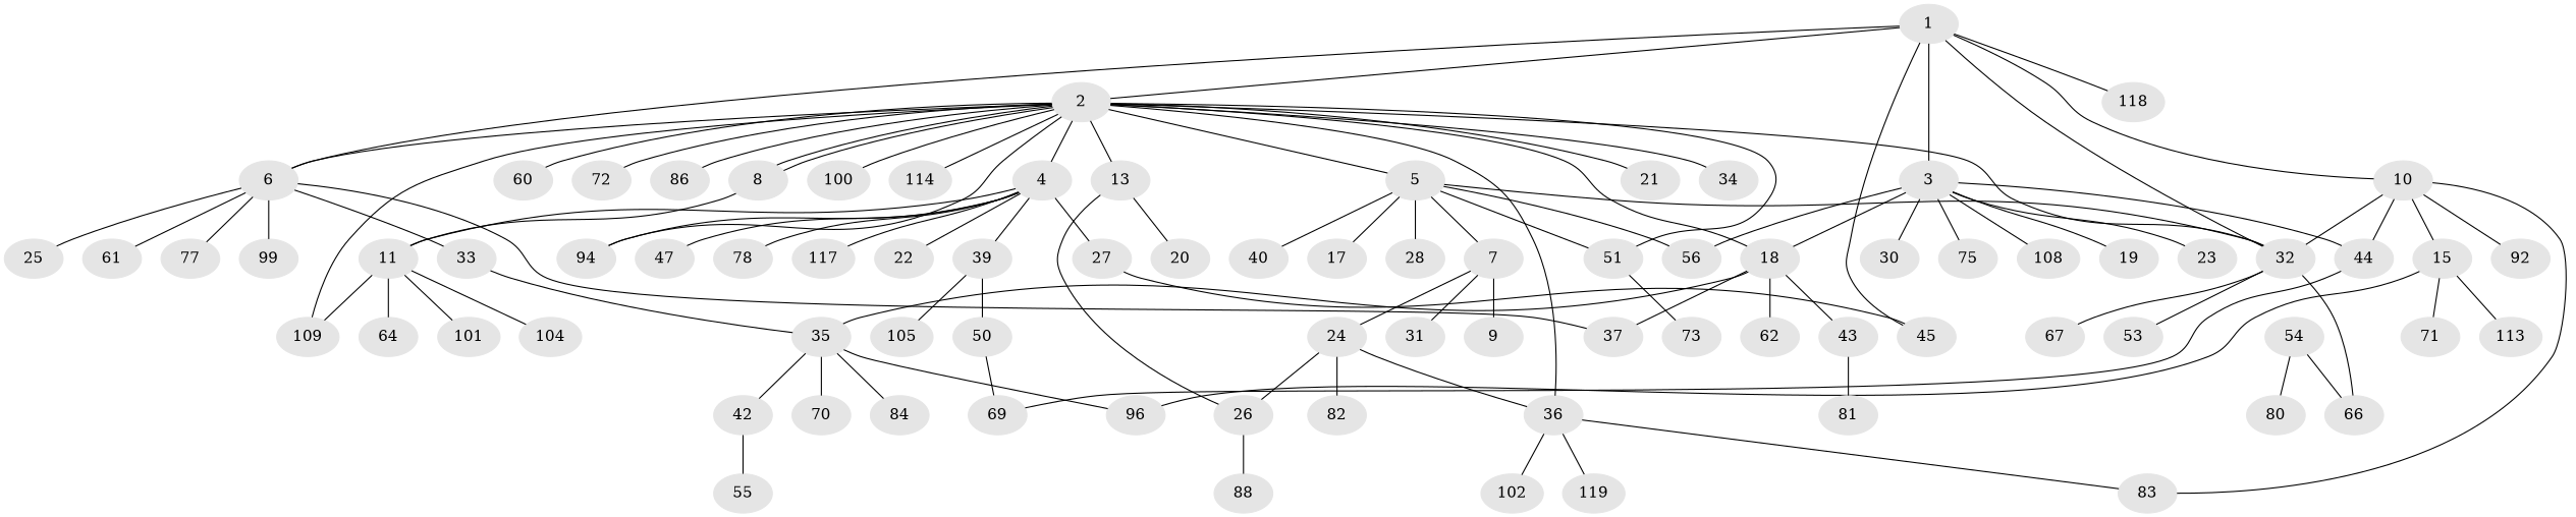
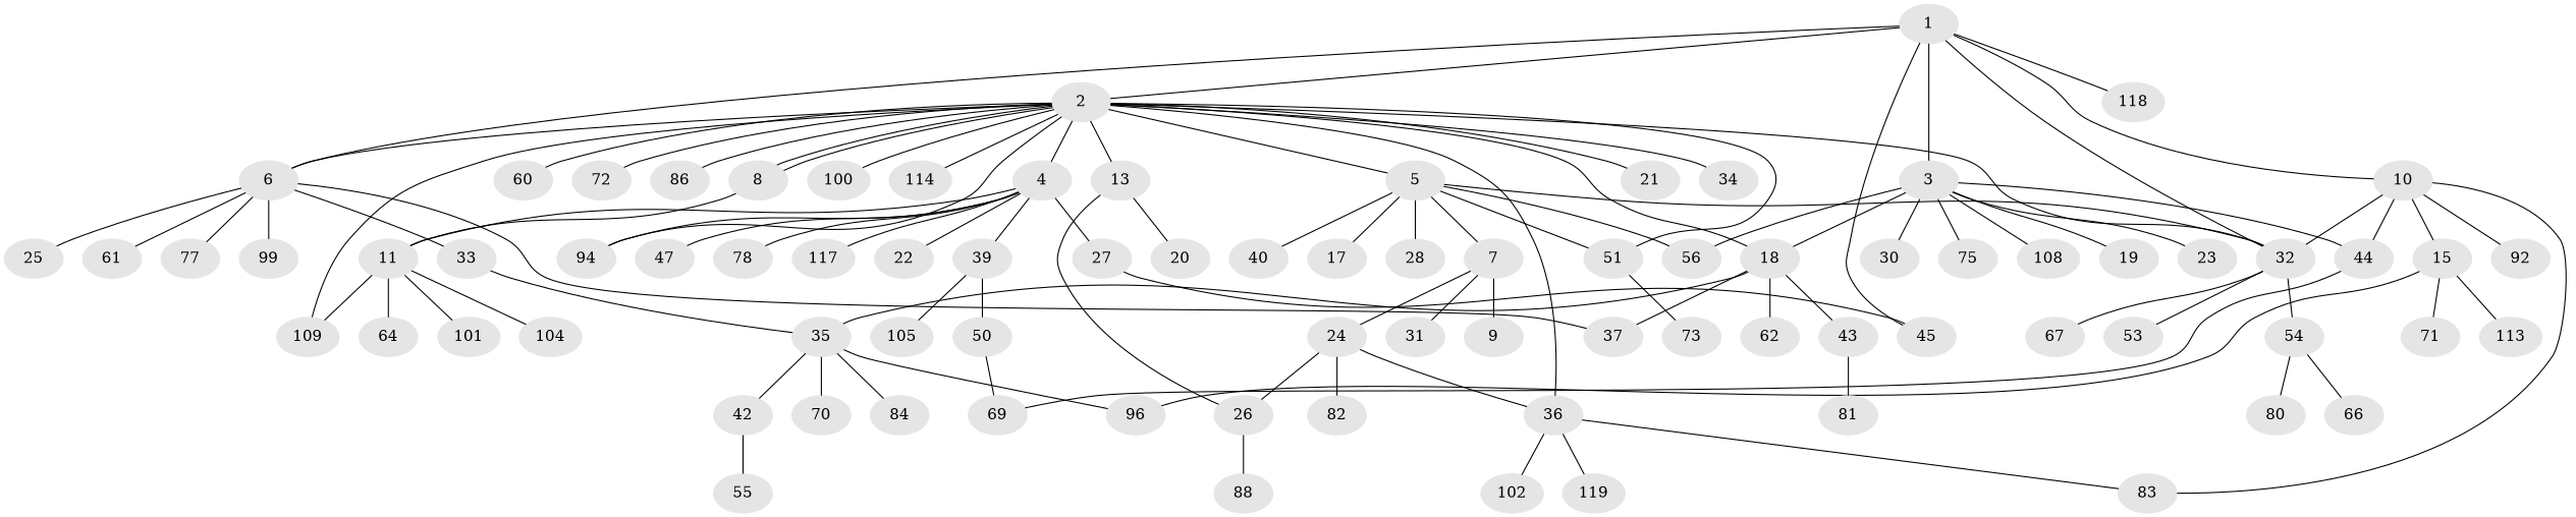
  graph {
    node [color=gray90 style=filled]
    2 [super="+14"]
    6
    32 [super="+41+120+103+46"]
    4
    5 [super="+74+107+76+106+12+16"]
    8
    13
    18 [super="+52+97+88+95"]
    21
    34
    36
    51
    60 [super="+65"]
    72
    86
    94
    100 [super="+112"]
    109
    114
    1
    3
    10
    45 [super="+68"]
    118
    19
    23
    30 [super="+85"]
    44
    56
    75
    108
    25
    33
    37
    61
    77 [super="+87"]
    99
    15
    83
    92
    53
    54
    67
    11
    22
    27 [super="+93+89"]
    39
    47
    78
    117
    7
    17 [super="+58+48"]
    28
    40
    20
    26
    35
    43
    62
    102
    119
    73
    69
    64
    101
    104
    50 [super="+59"]
    105
    9 [super="+91"]
    24 [super="+29"]
    31
    82
    71
    96
    113
    n76 [label=88]
    42
    70
    84
    81
    66
    80
    55
    2 -- 6
    2 -- 32
    2 -- 4
    2 -- 5 [weight=2]
    2 -- 8
    2 -- 8
    2 -- 13
    2 -- 18
    2 -- 21
    2 -- 34
    2 -- 36 [weight=2]
    2 -- 51
    2 -- 60
    2 -- 72
    2 -- 86
    2 -- 94
    2 -- 100
    2 -- 109
    2 -- 114
    6 -- 25
    6 -- 33
    6 -- 37
    6 -- 61
    6 -- 77
    6 -- 99
    32 -- 53
-   32 -- 66
+   32 -- 54
    32 -- 67
    4 -- 94
    4 -- 11
    4 -- 22
    4 -- 27
    4 -- 39
    4 -- 47
    4 -- 78
    4 -- 117
    5 -- 32
    5 -- 51
    5 -- 56
    5 -- 7
    5 -- 17
    5 -- 28
    5 -- 40
    8 -- 11
    13 -- 20
    13 -- 26
    18 -- 37
    18 -- 35
    18 -- 43
    18 -- 62
    36 -- 83
    36 -- 102
    36 -- 119
    51 -- 73
    1 -- 2
    1 -- 6
    1 -- 32
    1 -- 3
    1 -- 10
    1 -- 45
    1 -- 118
    3 -- 18 [weight=2]
    3 -- 19
    3 -- 23
    3 -- 30
    3 -- 44
    3 -- 56
    3 -- 75
    3 -- 108
    10 -- 32
    10 -- 44
    10 -- 15
    10 -- 83
    10 -- 92
    44 -- 69
    33 -- 35
    15 -- 71
    15 -- 96
    15 -- 113
    54 -- 66
    54 -- 80
    11 -- 109
    11 -- 64
    11 -- 101
    11 -- 104
    27 -- 45
    39 -- 50
    39 -- 105
    7 -- 9
    7 -- 24
    7 -- 31
    26 -- n76
    35 -- 96
    35 -- 42
    35 -- 70
    35 -- 84
    43 -- 81
    50 -- 69
    24 -- 36
    24 -- 26
    24 -- 82
    42 -- 55
  }
